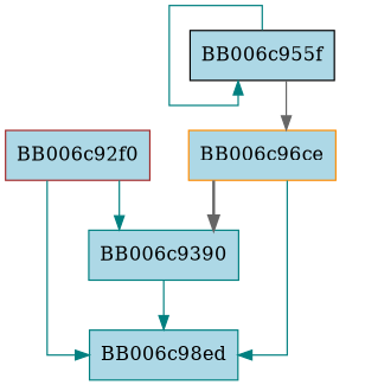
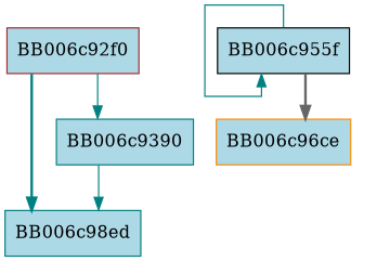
  digraph {
    fontname="DejaVu Serif"
    splines=ortho
    node [color=teal fillcolor=lightblue fontname="DejaVu Serif" shape=box style=filled]
    edge [color=teal fontname="DejaVu Serif" style=solid]
    BB006c92f0 [color=brown]
    BB006c98ed
    BB006c9390
    BB006c955f [color=black]
    BB006c96ce [color=darkorange]
-   BB006c92f0 -> BB006c98ed
+   BB006c92f0 -> BB006c98ed [style=bold]
    BB006c92f0 -> BB006c9390
    BB006c9390 -> BB006c98ed
    BB006c955f -> BB006c955f
-   BB006c955f -> BB006c96ce [color=gray40]
-   BB006c96ce -> BB006c98ed
-   BB006c96ce -> BB006c9390 [color=gray40 style=bold]
+   BB006c955f -> BB006c96ce [color=gray40 style=bold]
  }
